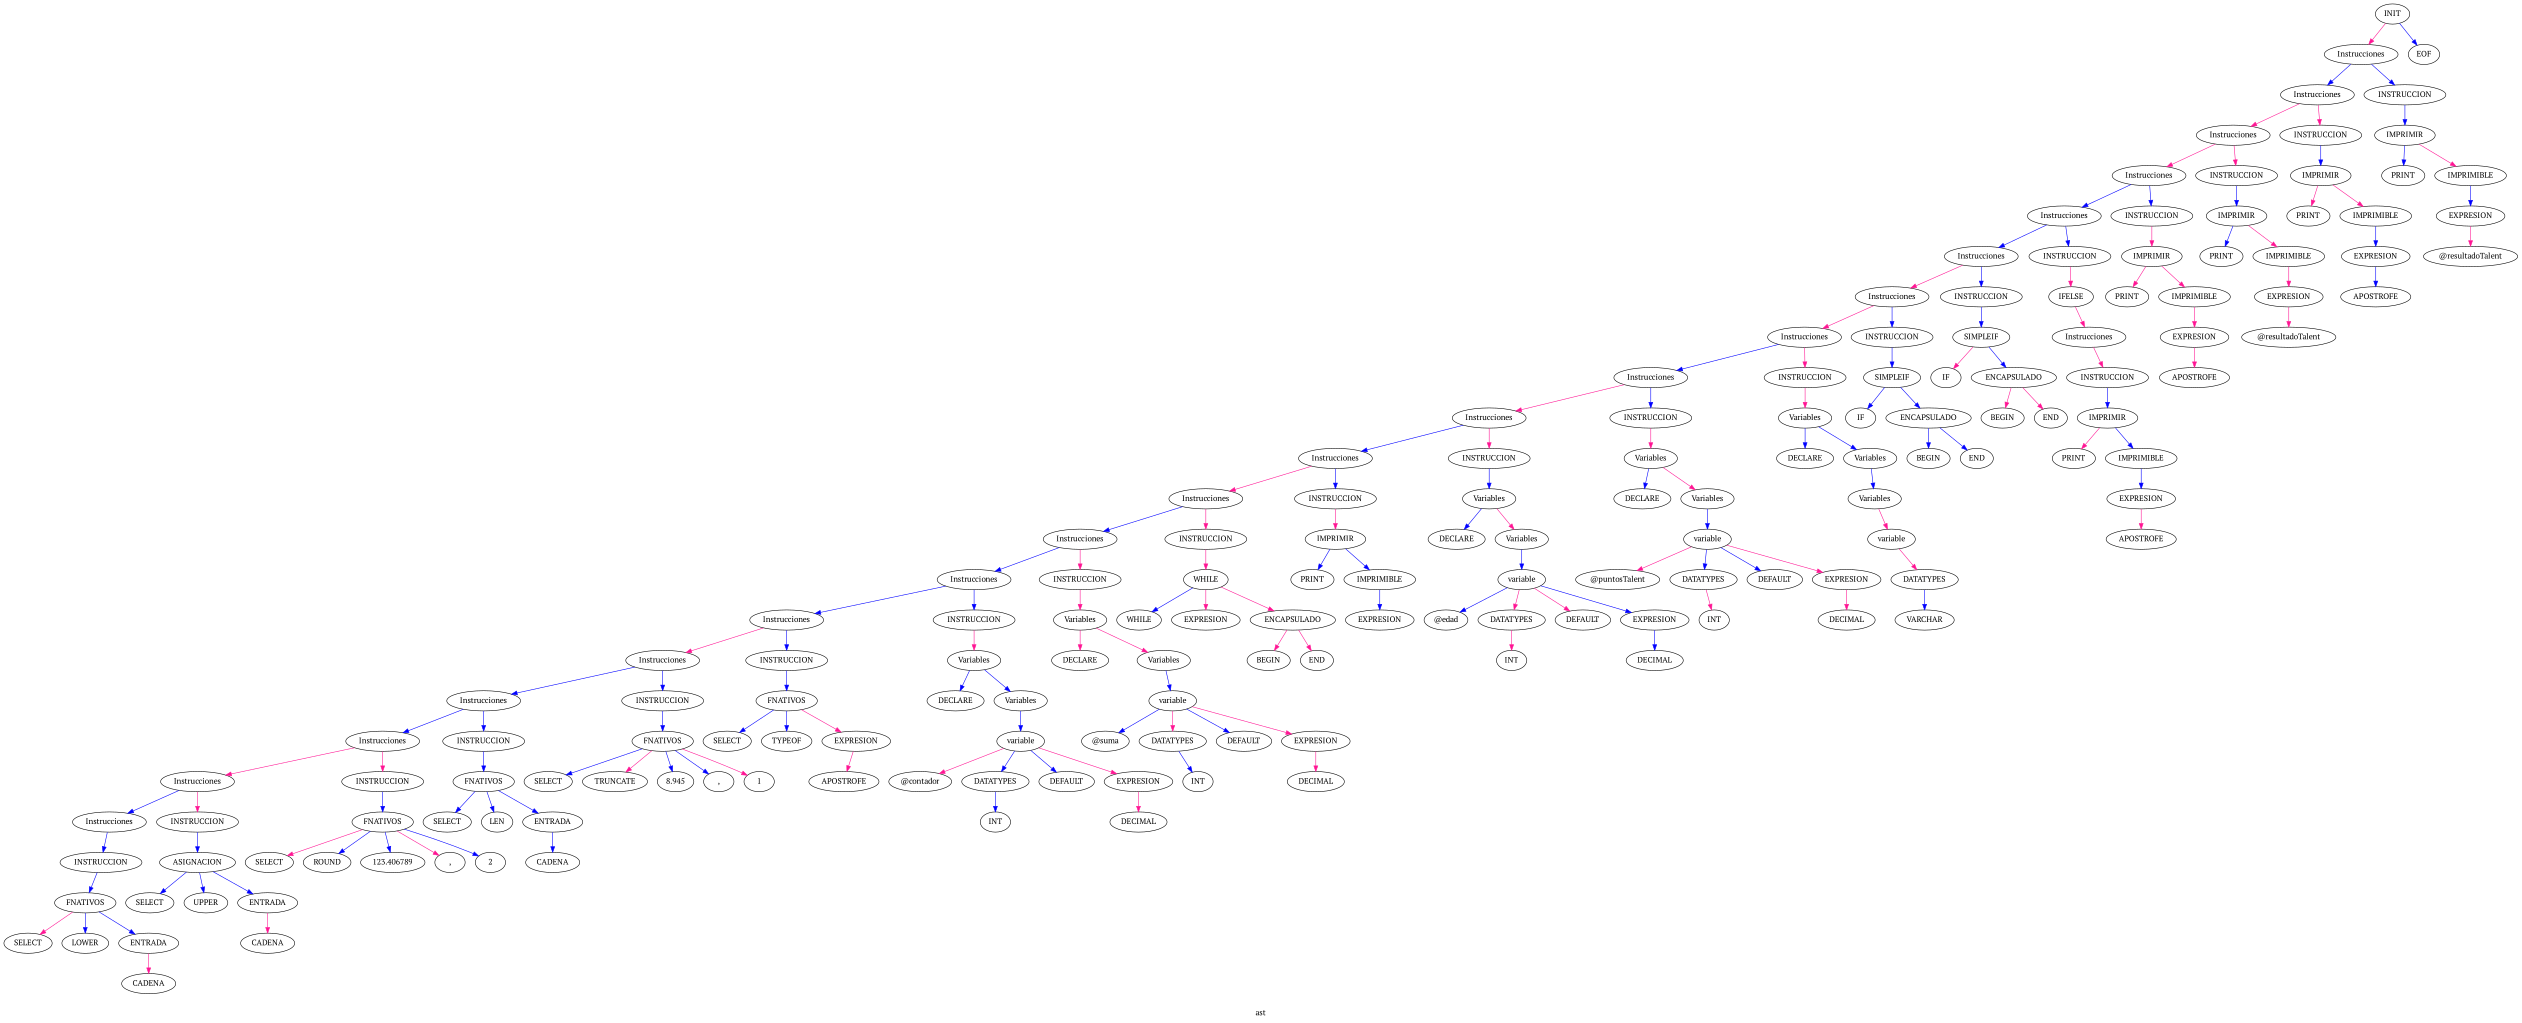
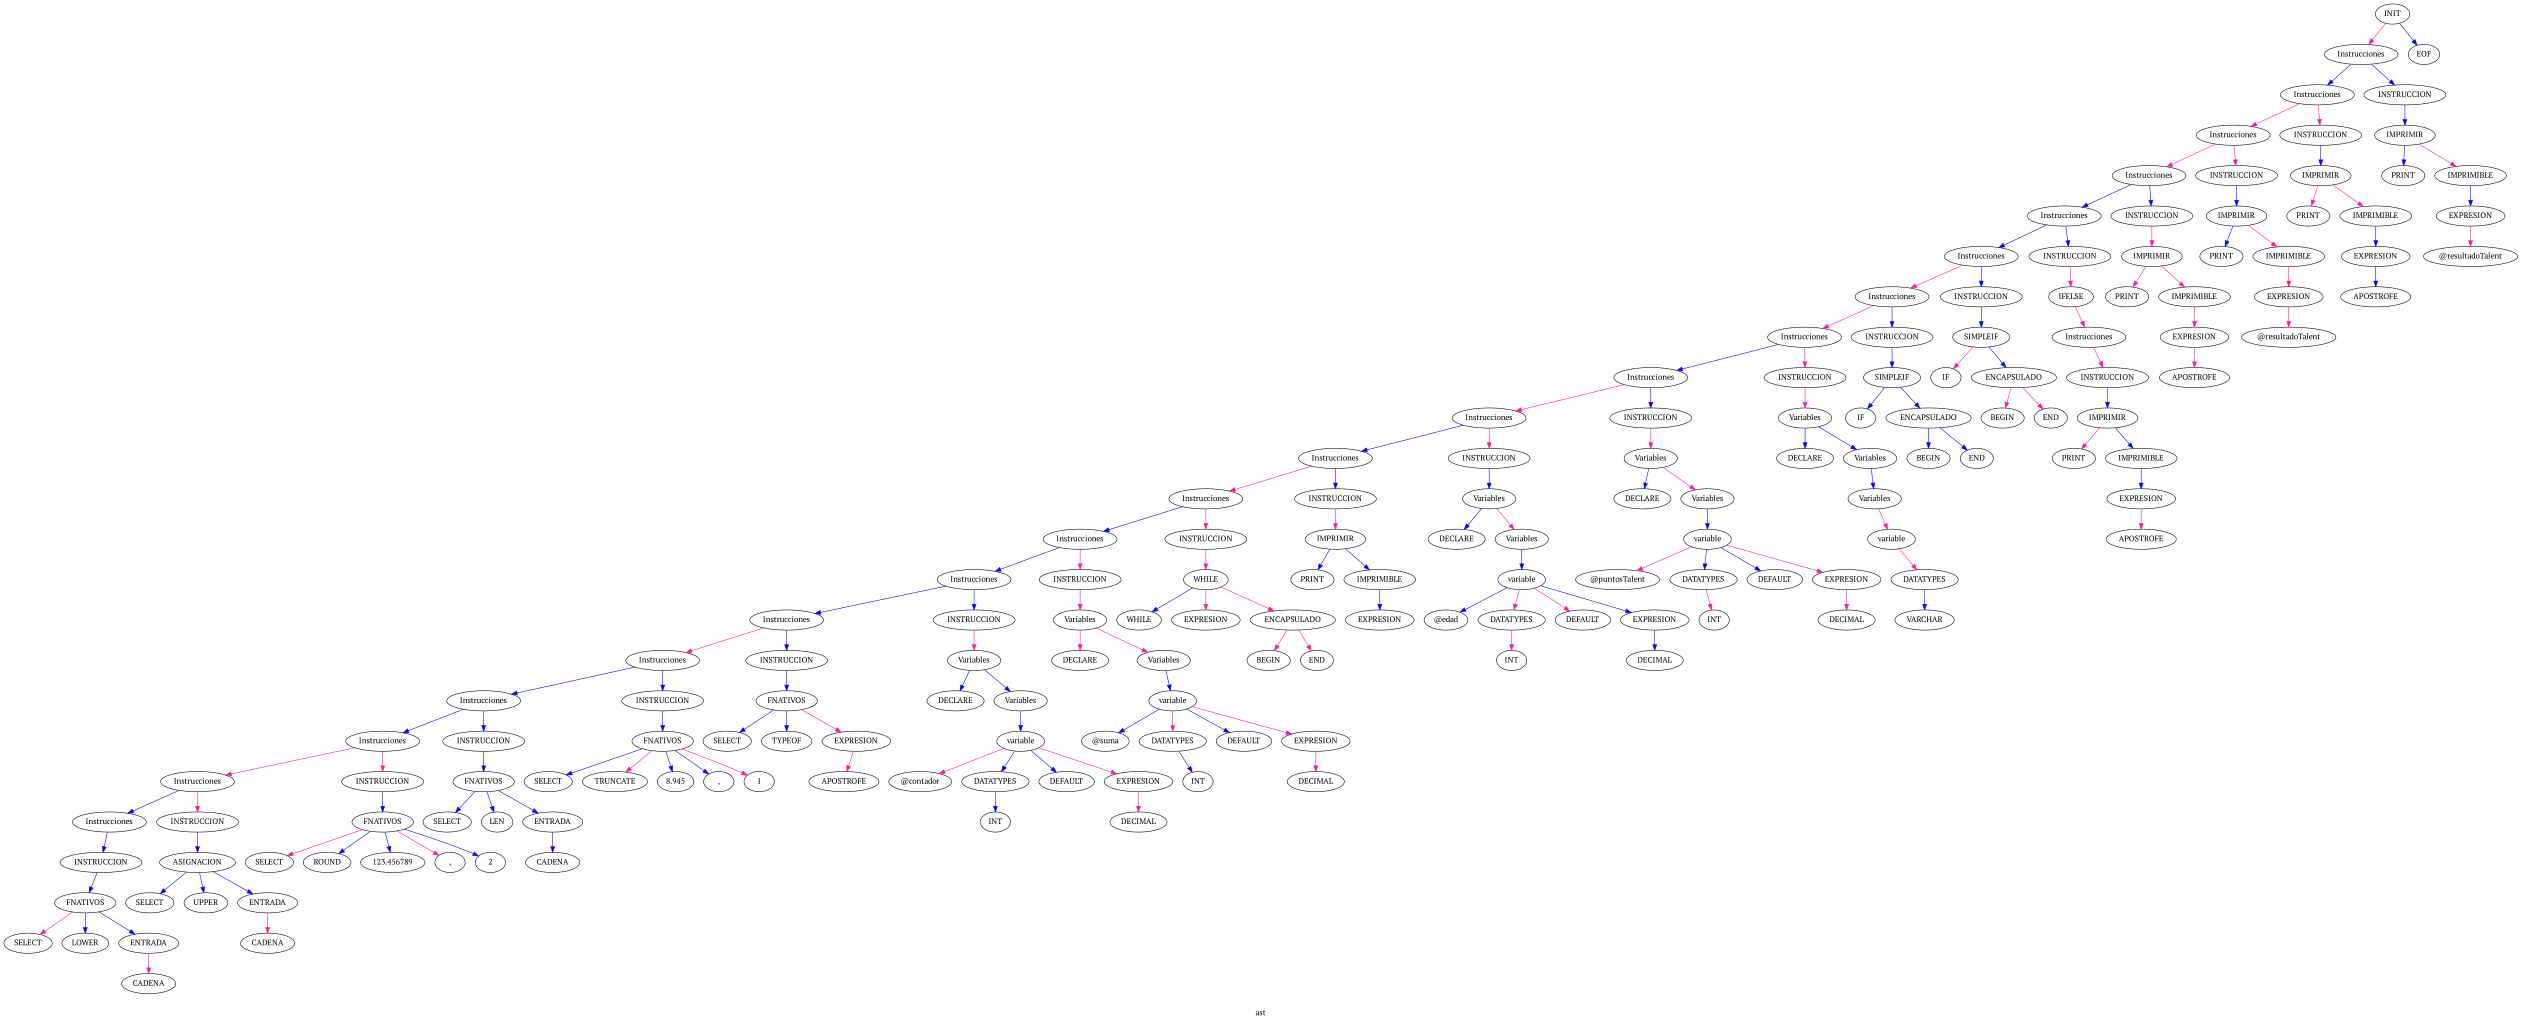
  digraph {
    fontname="PT Serif"
    label=ast
    node [fontname="PT Serif"]
    edge [color=blue fontname="PT Serif"]
    n1 [label=INIT]
    n2 [label=Instrucciones]
    n3 [label=EOF]
    n4 [label=Instrucciones]
    n5 [label=INSTRUCCION]
    n6 [label=Instrucciones]
    n7 [label=INSTRUCCION]
    n8 [label=IMPRIMIR]
    n9 [label=Instrucciones]
    n10 [label=INSTRUCCION]
    n11 [label=IMPRIMIR]
    n12 [label=Instrucciones]
    n13 [label=INSTRUCCION]
    n14 [label=IMPRIMIR]
    n15 [label=Instrucciones]
    n16 [label=INSTRUCCION]
    n17 [label=IMPRIMIR]
    n18 [label=Instrucciones]
    n19 [label=INSTRUCCION]
    n20 [label=IFELSE]
    n21 [label=Instrucciones]
    n22 [label=INSTRUCCION]
    n23 [label=SIMPLEIF]
    n24 [label=Instrucciones]
    n25 [label=INSTRUCCION]
    n26 [label=SIMPLEIF]
    n27 [label=Instrucciones]
    n28 [label=INSTRUCCION]
    n29 [label=Variables]
    n30 [label=Instrucciones]
    n31 [label=INSTRUCCION]
    n32 [label=Variables]
    n33 [label=Instrucciones]
    n34 [label=INSTRUCCION]
    n35 [label=Variables]
    n36 [label=Instrucciones]
    n37 [label=INSTRUCCION]
    n38 [label=IMPRIMIR]
    n39 [label=Instrucciones]
    n40 [label=INSTRUCCION]
    n41 [label=WHILE]
    n42 [label=Instrucciones]
    n43 [label=INSTRUCCION]
    n44 [label=Variables]
    n45 [label=Instrucciones]
    n46 [label=INSTRUCCION]
    n47 [label=Variables]
    n48 [label=Instrucciones]
    n49 [label=INSTRUCCION]
    n50 [label=FNATIVOS]
    n51 [label=Instrucciones]
    n52 [label=INSTRUCCION]
    n53 [label=FNATIVOS]
    n54 [label=Instrucciones]
    n55 [label=INSTRUCCION]
    n56 [label=FNATIVOS]
    n57 [label=Instrucciones]
    n58 [label=INSTRUCCION]
    n59 [label=FNATIVOS]
    n60 [label=INSTRUCCION]
    n61 [label=ASIGNACION]
    n62 [label=FNATIVOS]
    n63 [label=SELECT]
    n64 [label=LOWER]
    n65 [label=ENTRADA]
    n66 [label=CADENA]
    n67 [label=SELECT]
    n68 [label=UPPER]
    n69 [label=ENTRADA]
    n70 [label=CADENA]
    n71 [label=SELECT]
    n72 [label=ROUND]
-   n73 [label=123.406789]
+   n73 [label=123.456789]
    n74 [label=","]
    n75 [label=2]
    n76 [label=SELECT]
    n77 [label=LEN]
    n78 [label=ENTRADA]
    n79 [label=CADENA]
    n80 [label=SELECT]
    n81 [label=TRUNCATE]
    n82 [label=8.945]
    n83 [label=","]
    n84 [label=1]
    n85 [label=SELECT]
    n86 [label=TYPEOF]
    n87 [label=EXPRESION]
    n88 [label=APOSTROFE]
    n89 [label=DECLARE]
    n90 [label=Variables]
    n91 [label=variable]
    n92 [label="@contador"]
    n93 [label=DATATYPES]
    n94 [label=DEFAULT]
    n95 [label=EXPRESION]
    n96 [label=INT]
    n97 [label=DECIMAL]
    n98 [label=DECLARE]
    n99 [label=Variables]
    n100 [label=variable]
    n101 [label="@suma"]
    n102 [label=DATATYPES]
    n103 [label=DEFAULT]
    n104 [label=EXPRESION]
    n105 [label=INT]
    n106 [label=DECIMAL]
    n107 [label=WHILE]
    n108 [label=EXPRESION]
    n109 [label=ENCAPSULADO]
    n110 [label=BEGIN]
    n111 [label=END]
    n112 [label=PRINT]
    n113 [label=IMPRIMIBLE]
    n114 [label=EXPRESION]
    n115 [label=DECLARE]
    n116 [label=Variables]
    n117 [label=variable]
    n118 [label="@edad"]
    n119 [label=DATATYPES]
    n120 [label=DEFAULT]
    n121 [label=EXPRESION]
    n122 [label=INT]
    n123 [label=DECIMAL]
    n124 [label=DECLARE]
    n125 [label=Variables]
    n126 [label=variable]
    n127 [label="@puntosTalent"]
    n128 [label=DATATYPES]
    n129 [label=DEFAULT]
    n130 [label=EXPRESION]
    n131 [label=INT]
    n132 [label=DECIMAL]
    n133 [label=DECLARE]
    n134 [label=Variables]
    n135 [label=Variables]
    n136 [label=variable]
    n137 [label=DATATYPES]
    n138 [label=VARCHAR]
    n139 [label=IF]
    n140 [label=ENCAPSULADO]
    n141 [label=BEGIN]
    n142 [label=END]
    n143 [label=IF]
    n144 [label=ENCAPSULADO]
    n145 [label=BEGIN]
    n146 [label=END]
    n147 [label=Instrucciones]
    n148 [label=INSTRUCCION]
    n149 [label=IMPRIMIR]
    n150 [label=PRINT]
    n151 [label=IMPRIMIBLE]
    n152 [label=EXPRESION]
    n153 [label=APOSTROFE]
    n154 [label=PRINT]
    n155 [label=IMPRIMIBLE]
    n156 [label=EXPRESION]
    n157 [label=APOSTROFE]
    n158 [label=PRINT]
    n159 [label=IMPRIMIBLE]
    n160 [label=EXPRESION]
    n161 [label="@resultadoTalent"]
    n162 [label=PRINT]
    n163 [label=IMPRIMIBLE]
    n164 [label=EXPRESION]
    n165 [label=APOSTROFE]
    n166 [label=PRINT]
    n167 [label=IMPRIMIBLE]
    n168 [label=EXPRESION]
    n169 [label="@resultadoTalent"]
    n1 -> n2 [color=deeppink]
    n1 -> n3
    n2 -> n4
    n2 -> n5
    n4 -> n6 [color=deeppink]
    n4 -> n7 [color=deeppink]
    n5 -> n8
    n6 -> n9 [color=deeppink]
    n6 -> n10 [color=deeppink]
    n7 -> n11
    n8 -> n166
    n8 -> n167 [color=deeppink]
    n9 -> n12
    n9 -> n13
    n10 -> n14
    n11 -> n162 [color=deeppink]
    n11 -> n163 [color=deeppink]
    n12 -> n15
    n12 -> n16
    n13 -> n17 [color=deeppink]
    n14 -> n158
    n14 -> n159 [color=deeppink]
    n15 -> n18 [color=deeppink]
    n15 -> n19
    n16 -> n20 [color=deeppink]
    n17 -> n154 [color=deeppink]
    n17 -> n155 [color=deeppink]
    n18 -> n21 [color=deeppink]
    n18 -> n22
    n19 -> n23
    n20 -> n147 [color=deeppink]
    n21 -> n24
    n21 -> n25 [color=deeppink]
    n22 -> n26
    n23 -> n143 [color=deeppink]
    n23 -> n144
    n24 -> n27 [color=deeppink]
    n24 -> n28
    n25 -> n29 [color=deeppink]
    n26 -> n139
    n26 -> n140
    n27 -> n30
    n27 -> n31 [color=deeppink]
    n28 -> n32 [color=deeppink]
    n29 -> n133
    n29 -> n134
    n30 -> n33 [color=deeppink]
    n30 -> n34
    n31 -> n35
    n32 -> n124
    n32 -> n125 [color=deeppink]
    n33 -> n36
    n33 -> n37 [color=deeppink]
    n34 -> n38 [color=deeppink]
    n35 -> n115
    n35 -> n116 [color=deeppink]
    n36 -> n39
    n36 -> n40 [color=deeppink]
    n37 -> n41 [color=deeppink]
    n38 -> n112
    n38 -> n113
    n39 -> n42
    n39 -> n43
    n40 -> n44 [color=deeppink]
    n41 -> n107
    n41 -> n108 [color=deeppink]
    n41 -> n109 [color=deeppink]
    n42 -> n45 [color=deeppink]
    n42 -> n46
    n43 -> n47 [color=deeppink]
    n44 -> n98 [color=deeppink]
    n44 -> n99 [color=deeppink]
    n45 -> n48
    n45 -> n49
    n46 -> n50
    n47 -> n89
    n47 -> n90
    n48 -> n51
    n48 -> n52
    n49 -> n53
    n50 -> n85
    n50 -> n86
    n50 -> n87 [color=deeppink]
    n51 -> n54 [color=deeppink]
    n51 -> n55 [color=deeppink]
    n52 -> n56
    n53 -> n80
    n53 -> n81 [color=deeppink]
    n53 -> n82
    n53 -> n83
    n53 -> n84 [color=deeppink]
    n54 -> n57
    n54 -> n58 [color=deeppink]
    n55 -> n59
    n56 -> n76
    n56 -> n77
    n56 -> n78
    n57 -> n60
    n58 -> n61
    n59 -> n71 [color=deeppink]
    n59 -> n72
    n59 -> n73
    n59 -> n74 [color=deeppink]
    n59 -> n75
    n60 -> n62
    n61 -> n67
    n61 -> n68
    n61 -> n69
    n62 -> n63 [color=deeppink]
    n62 -> n64
    n62 -> n65
    n65 -> n66 [color=deeppink]
    n69 -> n70 [color=deeppink]
    n78 -> n79
    n87 -> n88 [color=deeppink]
    n90 -> n91
    n91 -> n92 [color=deeppink]
    n91 -> n93
    n91 -> n94
    n91 -> n95 [color=deeppink]
    n93 -> n96
    n95 -> n97 [color=deeppink]
    n99 -> n100
    n100 -> n101
    n100 -> n102 [color=deeppink]
    n100 -> n103
    n100 -> n104 [color=deeppink]
    n102 -> n105
    n104 -> n106 [color=deeppink]
    n109 -> n110 [color=deeppink]
    n109 -> n111 [color=deeppink]
    n113 -> n114
    n116 -> n117
    n117 -> n118
    n117 -> n119 [color=deeppink]
    n117 -> n120 [color=deeppink]
    n117 -> n121
    n119 -> n122 [color=deeppink]
    n121 -> n123
    n125 -> n126
    n126 -> n127 [color=deeppink]
    n126 -> n128
    n126 -> n129
    n126 -> n130 [color=deeppink]
    n128 -> n131 [color=deeppink]
    n130 -> n132 [color=deeppink]
    n134 -> n135
    n135 -> n136 [color=deeppink]
    n136 -> n137 [color=deeppink]
    n137 -> n138
    n140 -> n141
    n140 -> n142
    n144 -> n145 [color=deeppink]
    n144 -> n146 [color=deeppink]
    n147 -> n148 [color=deeppink]
    n148 -> n149
    n149 -> n150 [color=deeppink]
    n149 -> n151
    n151 -> n152
    n152 -> n153 [color=deeppink]
    n155 -> n156 [color=deeppink]
    n156 -> n157 [color=deeppink]
    n159 -> n160 [color=deeppink]
    n160 -> n161 [color=deeppink]
    n163 -> n164
    n164 -> n165
    n167 -> n168
    n168 -> n169 [color=deeppink]
  }
